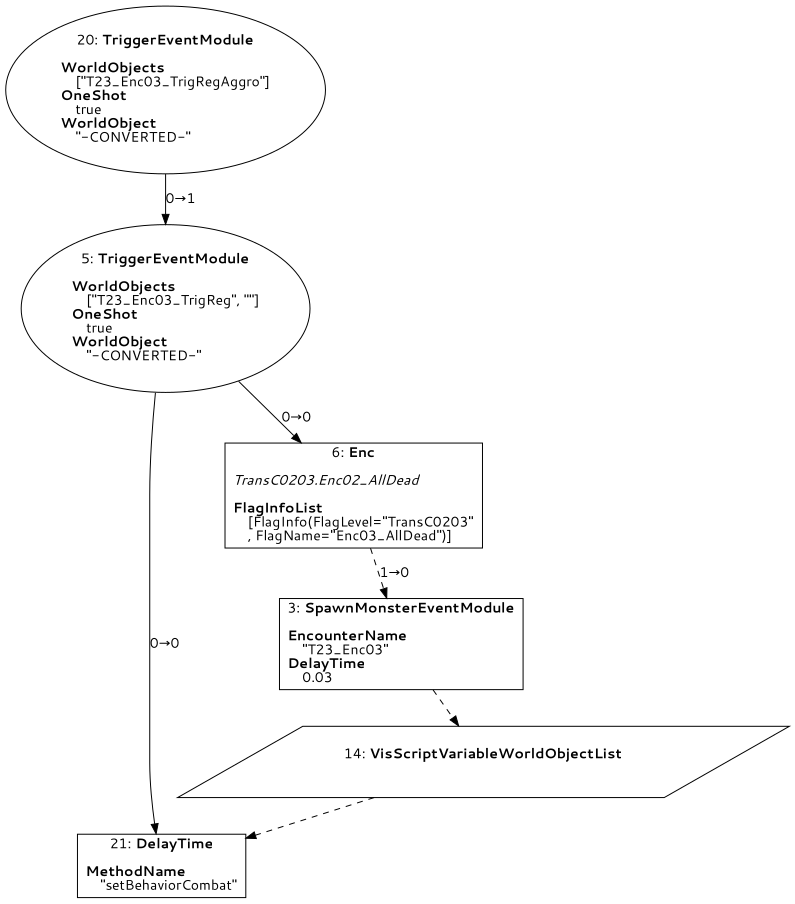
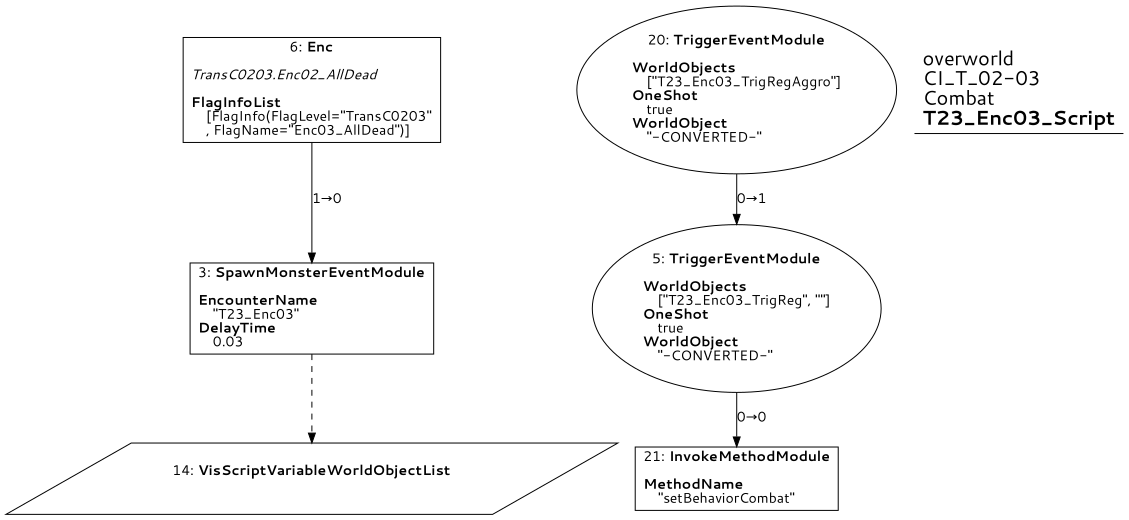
  digraph {
    fontname="Segoe UI"
    splines=spline
    node [fontname="Segoe UI" shape=box]
    edge [fontname="Segoe UI"]
    n1 [label=<3: <b>SpawnMonsterEventModule</b><br/><br/><b>EncounterName</b><br align="left"/>    &quot;T23_Enc03&quot;<br align="left"/><b>DelayTime</b><br align="left"/>    0.03<br align="left"/>>]
    n2 [label=<14: <b>VisScriptVariableWorldObjectList</b><br/><br/>> shape=parallelogram]
-   n3 [label=<21: <b>DelayTime</b><br/><br/><b>MethodName</b><br align="left"/>    &quot;setBehaviorCombat&quot;<br align="left"/>>]
+   n3 [label=<21: <b>InvokeMethodModule</b><br/><br/><b>MethodName</b><br align="left"/>    &quot;setBehaviorCombat&quot;<br align="left"/>>]
    n4 [label=<5: <b>TriggerEventModule</b><br/><br/><b>WorldObjects</b><br align="left"/>    [&quot;T23_Enc03_TrigReg&quot;, &quot;&quot;]<br align="left"/><b>OneShot</b><br align="left"/>    true<br align="left"/><b>WorldObject</b><br align="left"/>    &quot;-CONVERTED-&quot;<br align="left"/>> shape=oval]
    n5 [label=<6: <b>Enc</b><br/><br/><i>TransC0203.Enc02_AllDead<br align="left"/></i><br align="left"/><b>FlagInfoList</b><br align="left"/>    [FlagInfo(FlagLevel=&quot;TransC0203&quot;<br align="left"/>    , FlagName=&quot;Enc03_AllDead&quot;)]<br align="left"/>>]
    n6 [label=<20: <b>TriggerEventModule</b><br/><br/><b>WorldObjects</b><br align="left"/>    [&quot;T23_Enc03_TrigRegAggro&quot;]<br align="left"/><b>OneShot</b><br align="left"/>    true<br align="left"/><b>WorldObject</b><br align="left"/>    &quot;-CONVERTED-&quot;<br align="left"/>> shape=oval]
+   n7 [label=<<font point-size="20">overworld<br align="left"/>CI_T_02-03<br align="left"/>Combat<br align="left"/><b>T23_Enc03_Script</b><br align="left"/></font>> shape=underline]
    n1 -> n2 [style=dashed]
-   n2 -> n3 [style=dashed]
    n4 -> n3 [label="0→0"]
-   n4 -> n5 [label="0→0"]
-   n5 -> n1 [label="1→0" style=dashed]
+   n5 -> n1 [label="1→0"]
    n6 -> n4 [label="0→1"]
  }
